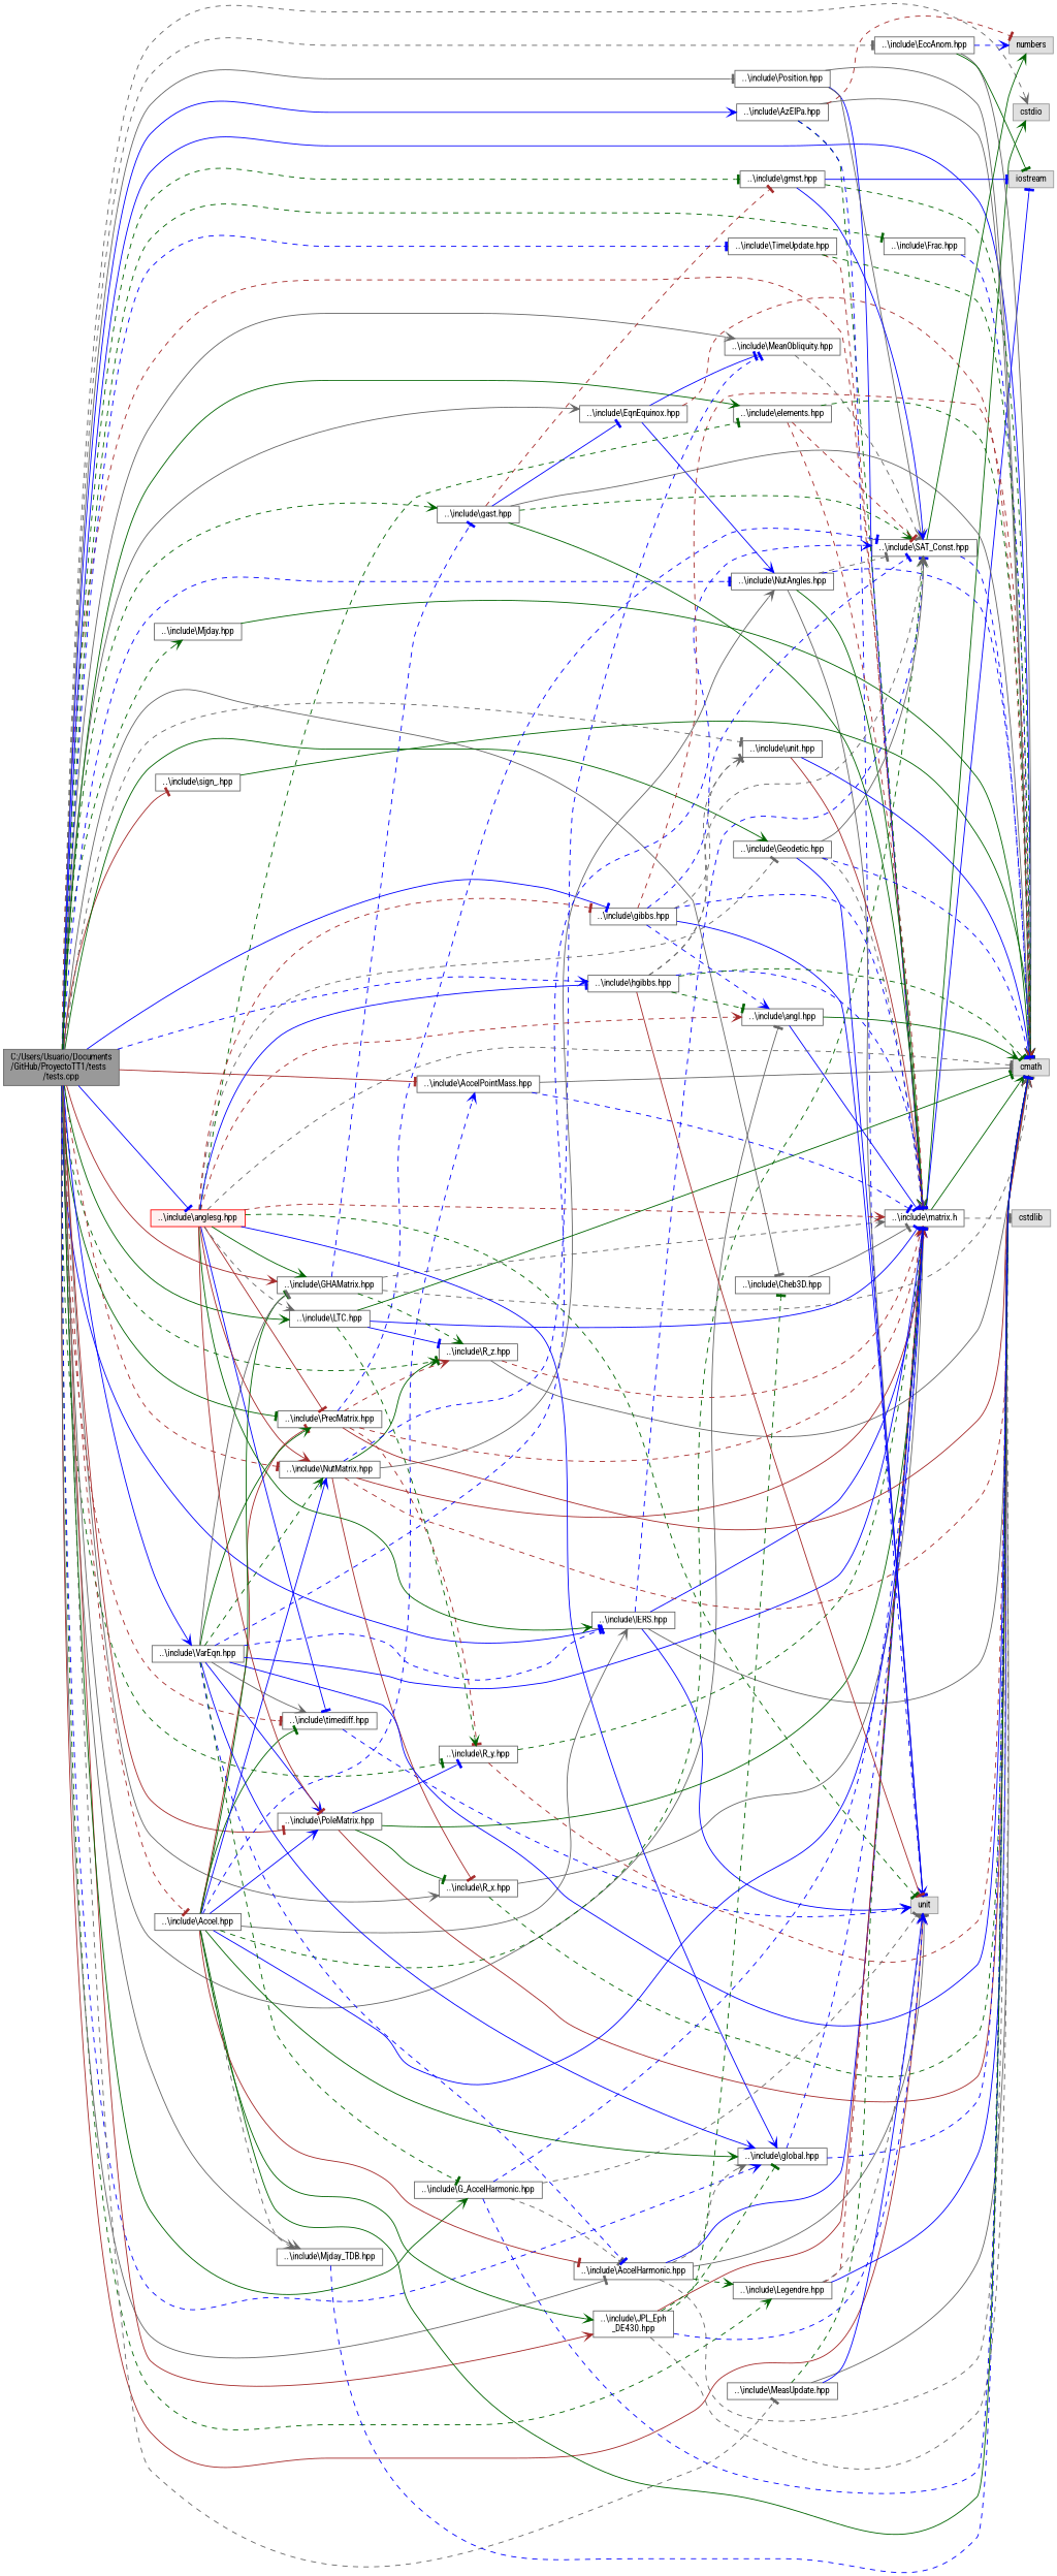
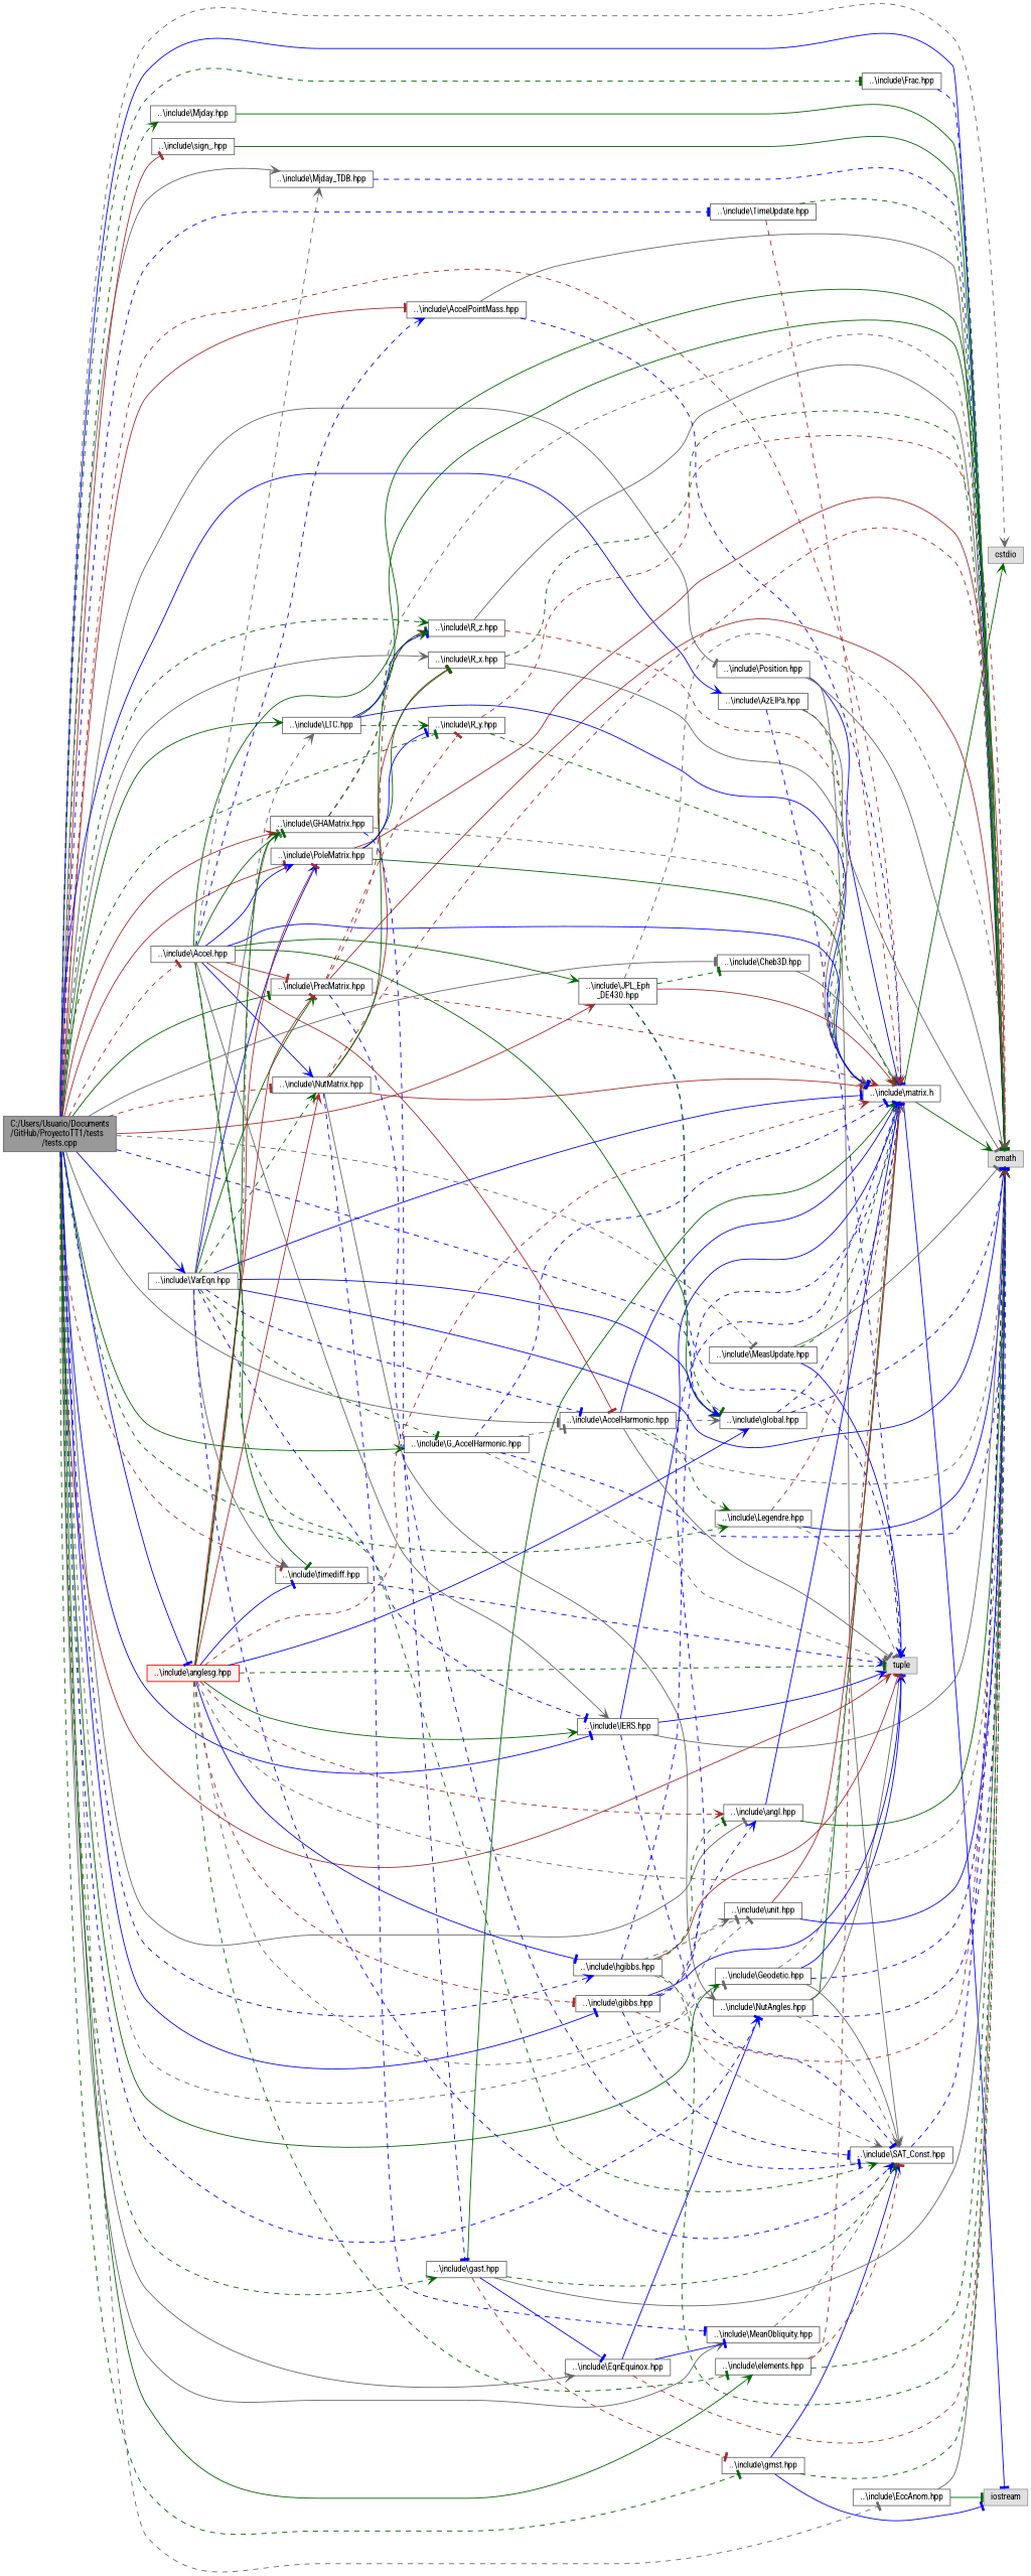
  digraph {
    fontname="Roboto Condensed"
    rankdir=LR
    node [color=grey40 fillcolor=white fontname="Roboto Condensed" fontsize=10 shape=box style=filled]
    edge [arrowhead=tee color=blue fontname="Roboto Condensed" fontsize=10 labelfontname=Helvetica labelfontsize=10 style=solid]
    n1 [color=gray40 fillcolor=grey60 fontcolor=black height=0.2 label="C:/Users/Usuario/Documents\l/GitHub/ProyectoTT1/tests\l/tests.cpp" width=0.4]
    n2 [height=0.2 label="..\\include\\matrix.h" width=0.4]
    n3 [color=grey60 fillcolor="#E0E0E0" height=0.2 label=cstdio width=0.4]
    n4 [color=grey60 fillcolor="#E0E0E0" height=0.2 label=cmath width=0.4]
    n5 [height=0.2 label="..\\include\\R_x.hpp" width=0.4]
    n6 [height=0.2 label="..\\include\\R_y.hpp" width=0.4]
    n7 [height=0.2 label="..\\include\\R_z.hpp" width=0.4]
    n8 [height=0.2 label="..\\include\\AccelPointMass.hpp" width=0.4]
    n9 [height=0.2 label="..\\include\\Cheb3D.hpp" width=0.4]
    n10 [height=0.2 label="..\\include\\EccAnom.hpp" width=0.4]
    n11 [height=0.2 label="..\\include\\Frac.hpp" width=0.4]
    n12 [height=0.2 label="..\\include\\MeanObliquity.hpp" width=0.4]
    n13 [height=0.2 label="..\\include\\Mjday.hpp" width=0.4]
    n14 [height=0.2 label="..\\include\\Mjday_TDB.hpp" width=0.4]
    n15 [height=0.2 label="..\\include\\Position.hpp" width=0.4]
    n16 [height=0.2 label="..\\include\\sign_.hpp" width=0.4]
    n17 [height=0.2 label="..\\include\\timediff.hpp" width=0.4]
-   n18 [color=grey60 fillcolor="#E0E0E0" height=0.2 label=unit width=0.4]
+   n18 [color=grey60 fillcolor="#E0E0E0" height=0.2 label=tuple width=0.4]
    n19 [height=0.2 label="..\\include\\AzElPa.hpp" width=0.4]
    n20 [height=0.2 label="..\\include\\Legendre.hpp" width=0.4]
    n21 [height=0.2 label="..\\include\\TimeUpdate.hpp" width=0.4]
    Node26 [height=0.2 label="..\\include\\NutAngles.hpp" width=0.4]
    n23 [height=0.2 label="..\\include\\IERS.hpp" width=0.4]
    Node28 [height=0.2 label="..\\include\\NutMatrix.hpp" width=0.4]
    n25 [height=0.2 label="..\\include\\PoleMatrix.hpp" width=0.4]
    n26 [height=0.2 label="..\\include\\PrecMatrix.hpp" width=0.4]
    n27 [height=0.2 label="..\\include\\AccelHarmonic.hpp" width=0.4]
    n28 [height=0.2 label="..\\include\\global.hpp" width=0.4]
    n29 [height=0.2 label="..\\include\\EqnEquinox.hpp" width=0.4]
    n30 [height=0.2 label="..\\include\\LTC.hpp" width=0.4]
    n31 [height=0.2 label="..\\include\\gmst.hpp" width=0.4]
    n32 [height=0.2 label="..\\include\\JPL_Eph\l_DE430.hpp" width=0.4]
    n33 [height=0.2 label="..\\include\\gast.hpp" width=0.4]
    n34 [height=0.2 label="..\\include\\MeasUpdate.hpp" width=0.4]
    n35 [height=0.2 label="..\\include\\G_AccelHarmonic.hpp" width=0.4]
    n36 [height=0.2 label="..\\include\\GHAMatrix.hpp" width=0.4]
    n37 [height=0.2 label="..\\include\\Accel.hpp" width=0.4]
    n38 [height=0.2 label="..\\include\\VarEqn.hpp" width=0.4]
    n39 [height=0.2 label="..\\include\\Geodetic.hpp" width=0.4]
    n40 [height=0.2 label="..\\include\\angl.hpp" width=0.4]
    n41 [height=0.2 label="..\\include\\elements.hpp" width=0.4]
    n42 [height=0.2 label="..\\include\\unit.hpp" width=0.4]
    n43 [height=0.2 label="..\\include\\gibbs.hpp" width=0.4]
    n44 [height=0.2 label="..\\include\\hgibbs.hpp" width=0.4]
    n45 [color=red fillcolor="#FFF0F0" height=0.2 label="..\\include\\anglesg.hpp" width=0.4]
-   n46 [color=grey60 fillcolor="#E0E0E0" height=0.2 label=cstdlib width=0.4]
    n47 [color=grey60 fillcolor="#E0E0E0" height=0.2 label=iostream width=0.4]
-   n48 [color=grey60 fillcolor="#E0E0E0" height=0.2 label=numbers width=0.4]
    n49 [height=0.2 label="..\\include\\SAT_Const.hpp" width=0.4]
    n1 -> n2 [arrowhead=vee color=brown style=dashed]
    n1 -> n3 [arrowhead=vee color=gray40 style=dashed]
    n1 -> n4
    n1 -> n5 [arrowhead=vee color=gray40]
    n1 -> n6 [color=darkgreen style=dashed]
    n1 -> n7 [arrowhead=vee color=darkgreen style=dashed]
    n1 -> n8 [color=brown]
    n1 -> n9 [color=gray40]
    n1 -> n10 [color=gray40 style=dashed]
    n1 -> n11 [color=darkgreen style=dashed]
    n1 -> n12 [arrowhead=vee color=gray40]
    n1 -> n13 [arrowhead=vee color=darkgreen style=dashed]
    n1 -> n14 [arrowhead=vee color=gray40]
    n1 -> n15 [color=gray40]
    n1 -> n16 [color=brown]
    n1 -> n17 [color=brown style=dashed]
    n1 -> n18 [arrowhead=vee color=brown]
    n1 -> n19 [arrowhead=vee]
    n1 -> n20 [arrowhead=vee color=darkgreen style=dashed]
    n1 -> n21 [style=dashed]
    n1 -> Node26 [style=dashed]
    n1 -> n23
    n1 -> Node28 [color=brown style=dashed]
    n1 -> n25 [color=brown]
    n1 -> n26 [color=darkgreen]
    n1 -> n27 [color=gray40]
    n1 -> n28 [arrowhead=vee style=dashed]
    n1 -> n29 [arrowhead=vee color=gray40]
    n1 -> n30 [arrowhead=vee color=darkgreen]
    n1 -> n31 [color=darkgreen style=dashed]
    n1 -> n32 [arrowhead=vee color=brown]
    n1 -> n33 [arrowhead=vee color=darkgreen style=dashed]
    n1 -> n34 [color=gray40 style=dashed]
    n1 -> n35 [arrowhead=vee color=darkgreen]
    n1 -> n36 [arrowhead=vee color=brown]
    n1 -> n37 [color=brown style=dashed]
    n1 -> n38 [arrowhead=vee]
    n1 -> n39 [arrowhead=vee color=darkgreen]
    n1 -> n40 [color=gray40]
    n1 -> n41 [arrowhead=vee color=darkgreen]
    n1 -> n42 [color=gray40 style=dashed]
    n1 -> n43
    n1 -> n44 [arrowhead=vee style=dashed]
    n1 -> n45
    n2 -> n3 [arrowhead=vee color=darkgreen]
    n2 -> n4 [arrowhead=vee color=darkgreen]
-   n2 -> n46 [color=gray40 style=dashed]
    n2 -> n47
    n5 -> n2 [color=gray40]
    n5 -> n4 [arrowhead=vee color=darkgreen style=dashed]
    n6 -> n2 [color=darkgreen style=dashed]
    n6 -> n4 [color=brown style=dashed]
    n7 -> n2 [arrowhead=vee color=brown style=dashed]
    n7 -> n4 [color=gray40]
    n8 -> n2 [style=dashed]
    n8 -> n4 [color=gray40]
    n9 -> n2 [color=gray40]
    n10 -> n4 [color=gray40]
    n10 -> n47 [color=darkgreen]
-   n10 -> n48 [arrowhead=vee style=dashed]
    n11 -> n4 [style=dashed]
    n12 -> n49 [color=gray40 style=dashed]
    n13 -> n4 [color=darkgreen]
    n14 -> n4 [arrowhead=vee style=dashed]
    n15 -> n2 [arrowhead=vee]
    n15 -> n4 [color=gray40]
    n15 -> n49 [arrowhead=vee color=gray40]
    n16 -> n4 [arrowhead=vee color=darkgreen]
    n17 -> n18 [arrowhead=vee style=dashed]
    n19 -> n2 [arrowhead=vee color=darkgreen style=dashed]
    n19 -> n4 [color=gray40]
    n19 -> n18 [style=dashed]
-   n19 -> n48 [color=brown style=dashed]
    n20 -> n2 [arrowhead=vee color=brown style=dashed]
    n20 -> n4
    n20 -> n18 [color=gray40 style=dashed]
    n21 -> n2 [arrowhead=vee color=brown style=dashed]
    n21 -> n4 [arrowhead=vee color=darkgreen style=dashed]
    Node26 -> n2 [arrowhead=vee color=darkgreen]
    Node26 -> n4 [arrowhead=vee style=dashed]
    Node26 -> n18 [color=gray40]
    Node26 -> n49 [color=gray40 style=dashed]
    n23 -> n2 [arrowhead=vee]
    n23 -> n4 [arrowhead=vee color=gray40]
    n23 -> n18 [arrowhead=vee]
    n23 -> n49 [style=dashed]
    Node28 -> n2 [color=brown]
    Node28 -> n4 [color=brown style=dashed]
    Node28 -> n5 [color=brown]
    Node28 -> n7 [color=darkgreen]
    Node28 -> n12 [style=dashed]
    Node28 -> Node26 [arrowhead=vee color=gray40]
    n25 -> n2 [color=darkgreen]
    n25 -> n4 [arrowhead=vee color=brown]
    n25 -> n5 [color=darkgreen]
    n25 -> n6
    n26 -> n2 [arrowhead=vee color=brown style=dashed]
    n26 -> n4 [arrowhead=vee color=brown]
    n26 -> n6 [color=brown style=dashed]
    n26 -> n7 [arrowhead=vee color=brown style=dashed]
    n26 -> n49 [style=dashed]
    n27 -> n2
    n27 -> n4 [arrowhead=vee color=gray40 style=dashed]
    n27 -> n18 [color=gray40]
    n27 -> n20 [arrowhead=vee color=darkgreen style=dashed]
    n27 -> n28 [arrowhead=vee color=gray40 style=dashed]
    n28 -> n2 [style=dashed]
    n28 -> n4 [style=dashed]
    n29 -> n4 [arrowhead=vee color=brown style=dashed]
    n29 -> n12
    n29 -> Node26 [arrowhead=vee]
    n30 -> n2
    n30 -> n4 [color=darkgreen]
    n30 -> n6 [arrowhead=vee color=darkgreen style=dashed]
    n30 -> n7
    n31 -> n4 [color=darkgreen style=dashed]
    n31 -> n47
    n31 -> n49 [arrowhead=vee]
    n32 -> n2 [arrowhead=vee color=brown]
    n32 -> n4 [arrowhead=vee color=gray40 style=dashed]
    n32 -> n9 [color=darkgreen style=dashed]
    n32 -> n18 [arrowhead=vee style=dashed]
    n32 -> n28 [color=darkgreen style=dashed]
    n33 -> n2 [arrowhead=vee color=darkgreen]
    n33 -> n4 [arrowhead=vee color=gray40]
    n33 -> n29
    n33 -> n31 [color=brown style=dashed]
    n33 -> n49 [arrowhead=vee color=darkgreen style=dashed]
    n34 -> n2 [color=darkgreen style=dashed]
    n34 -> n4 [color=gray40]
    n34 -> n18 [arrowhead=vee]
    n35 -> n2 [style=dashed]
    n35 -> n4 [style=dashed]
    n35 -> n18 [color=gray40 style=dashed]
    n35 -> n27 [color=gray40 style=dashed]
    n36 -> n2 [arrowhead=vee color=gray40 style=dashed]
    n36 -> n4 [color=gray40 style=dashed]
    n36 -> n7 [arrowhead=vee color=darkgreen style=dashed]
    n36 -> n33 [style=dashed]
    n37 -> n2
    n37 -> n4 [color=darkgreen]
    n37 -> n8 [arrowhead=vee style=dashed]
    n37 -> n14 [arrowhead=vee color=gray40 style=dashed]
    n37 -> n17 [color=darkgreen]
    n37 -> n23 [arrowhead=vee color=gray40]
    n37 -> Node28 [arrowhead=vee]
    n37 -> n25 [arrowhead=vee]
    n37 -> n26 [color=brown]
    n37 -> n27 [color=brown]
    n37 -> n28 [arrowhead=vee color=darkgreen]
    n37 -> n32 [arrowhead=vee color=darkgreen]
    n37 -> n36 [color=darkgreen]
    n37 -> n49 [arrowhead=vee color=darkgreen style=dashed]
    n38 -> n2
    n38 -> n4
    n38 -> n17 [arrowhead=vee color=gray40]
    n38 -> n23 [style=dashed]
    n38 -> Node28 [arrowhead=vee color=darkgreen style=dashed]
    n38 -> n25 [arrowhead=vee]
    n38 -> n26 [arrowhead=vee color=darkgreen]
    n38 -> n27 [style=dashed]
    n38 -> n28 [arrowhead=vee]
    n38 -> n35 [color=darkgreen style=dashed]
    n38 -> n36 [color=gray40]
    n38 -> n49 [arrowhead=vee style=dashed]
    n39 -> n2 [arrowhead=vee color=gray40 style=dashed]
    n39 -> n4 [style=dashed]
    n39 -> n18 [arrowhead=vee]
    n39 -> n49 [arrowhead=vee color=gray40]
    n40 -> n2
    n40 -> n4 [arrowhead=vee color=darkgreen]
    n41 -> n2 [color=brown style=dashed]
    n41 -> n4 [arrowhead=vee color=darkgreen style=dashed]
    n41 -> n49 [color=brown style=dashed]
    n42 -> n2 [color=brown]
    n42 -> n4
    n43 -> n2 [style=dashed]
    n43 -> n4 [arrowhead=vee color=brown style=dashed]
    n43 -> n18
    n43 -> n40 [arrowhead=vee style=dashed]
    n43 -> n42 [arrowhead=vee color=gray40 style=dashed]
    n43 -> n49 [style=dashed]
    n44 -> n2 [style=dashed]
    n44 -> n4 [color=darkgreen style=dashed]
    n44 -> n18 [color=brown]
    n44 -> n40 [color=darkgreen style=dashed]
    n44 -> n42 [color=gray40 style=dashed]
    n44 -> n49 [arrowhead=vee color=gray40 style=dashed]
    n45 -> n2 [arrowhead=vee color=brown style=dashed]
    n45 -> n4 [color=gray40 style=dashed]
    n45 -> n17
    n45 -> n18 [color=darkgreen style=dashed]
    n45 -> n23 [arrowhead=vee color=darkgreen]
    n45 -> Node28 [arrowhead=vee color=brown]
    n45 -> n25 [color=brown]
    n45 -> n26 [color=brown]
    n45 -> n28 [arrowhead=vee]
    n45 -> n30 [arrowhead=vee color=gray40 style=dashed]
    n45 -> n36 [arrowhead=vee color=darkgreen]
    n45 -> n39 [color=gray40 style=dashed]
    n45 -> n40 [arrowhead=vee color=brown style=dashed]
    n45 -> n41 [color=darkgreen style=dashed]
    n45 -> n43 [color=brown style=dashed]
    n45 -> n44
    n49 -> n4 [style=dashed]
-   n49 -> n48 [arrowhead=vee color=darkgreen]
  }
